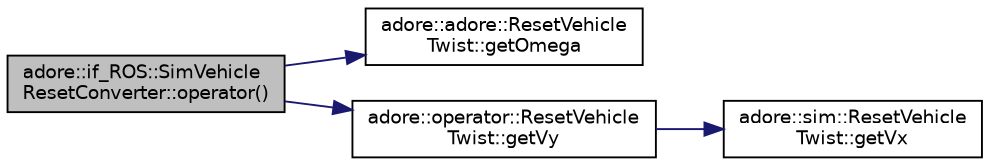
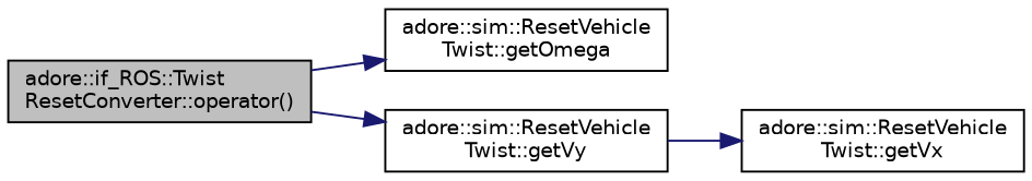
  digraph {
    rankdir=LR
    node [color=black fillcolor=white fontname=Helvetica fontsize=10 shape=record style=filled]
    edge [color=midnightblue fontname=Helvetica fontsize=10 labelfontname=Helvetica labelfontsize=10 style=solid]
-   n1 [fillcolor=grey75 fontcolor=black height=0.2 label="adore::if_ROS::SimVehicle\lResetConverter::operator()" width=0.4]
-   n2 [height=0.2 label="adore::adore::ResetVehicle\lTwist::getOmega" width=0.4]
-   n3 [height=0.2 label="adore::operator::ResetVehicle\lTwist::getVy" width=0.4]
+   n1 [fillcolor=grey75 fontcolor=black height=0.2 label="adore::if_ROS::Twist\lResetConverter::operator()" width=0.4]
+   n2 [height=0.2 label="adore::sim::ResetVehicle\lTwist::getOmega" width=0.4]
+   n3 [height=0.2 label="adore::sim::ResetVehicle\lTwist::getVy" width=0.4]
    n4 [height=0.2 label="adore::sim::ResetVehicle\lTwist::getVx" width=0.4]
    n1 -> n2
    n1 -> n3
    n3 -> n4
  }
